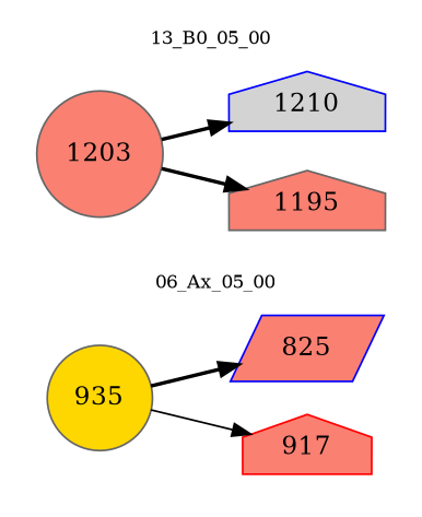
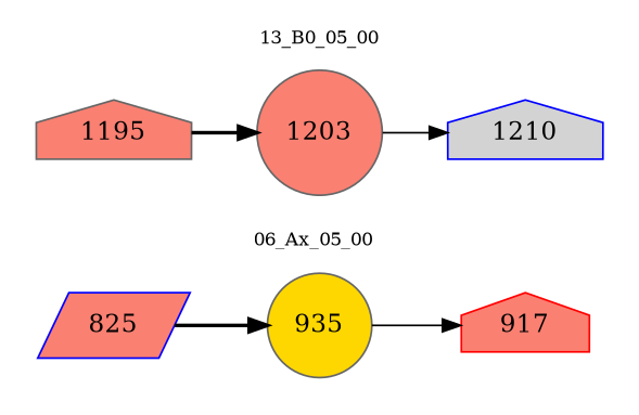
  digraph {
    rankdir=LR
    node [color=gray40 fillcolor=salmon shape=house style=filled]
    edge [color=black style=solid]
    n1 [fillcolor=gold label=935 shape=circle]
    n2 [color=red label=917]
    n3 [color=blue label=825 shape=parallelogram]
    n4 [label=1203 shape=circle]
    n5 [label=1195]
    n6 [color=blue fillcolor=lightgrey label=1210]
    subgraph cluster_1 {
      color=white
      fontsize=10
      label="06_Ax_05_00"
      n1
      n2
      n3
    }
    subgraph cluster_2 {
      color=white
      fontsize=10
      label="13_B0_05_00"
      n4
      n5
      n6
    }
    n1 -> n2
-   n1 -> n3 [style=bold]
-   n4 -> n5 [style=bold]
-   n4 -> n6 [style=bold]
+   n3 -> n1 [style=bold]
+   n5 -> n4 [style=bold]
+   n4 -> n6
  }
